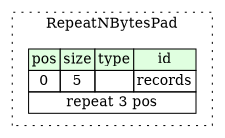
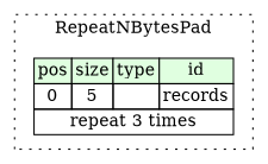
  digraph {
    rankdir=LR
    fontname="DejaVu Serif"
-   n1 [label=<<TABLE BORDER="0" CELLBORDER="1" CELLSPACING="0"> 			<TR><TD BGCOLOR="#E0FFE0">pos</TD><TD BGCOLOR="#E0FFE0">size</TD><TD BGCOLOR="#E0FFE0">type</TD><TD BGCOLOR="#E0FFE0">id</TD></TR> 			<TR><TD PORT="records_pos">0</TD><TD PORT="records_size">5</TD><TD></TD><TD PORT="records_type">records</TD></TR> 			<TR><TD COLSPAN="4" PORT="records__repeat">repeat 3 pos</TD></TR> 		</TABLE>> shape=plaintext fontname="DejaVu Serif"]
+   n1 [label=<<TABLE BORDER="0" CELLBORDER="1" CELLSPACING="0"> 			<TR><TD BGCOLOR="#E0FFE0">pos</TD><TD BGCOLOR="#E0FFE0">size</TD><TD BGCOLOR="#E0FFE0">type</TD><TD BGCOLOR="#E0FFE0">id</TD></TR> 			<TR><TD PORT="records_pos">0</TD><TD PORT="records_size">5</TD><TD></TD><TD PORT="records_type">records</TD></TR> 			<TR><TD COLSPAN="4" PORT="records__repeat">repeat 3 times</TD></TR> 		</TABLE>> shape=plaintext fontname="DejaVu Serif"]
    subgraph cluster_1 {
      label=RepeatNBytesPad
      style=dotted
      n1
    }
  }
